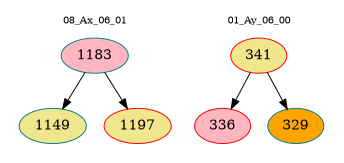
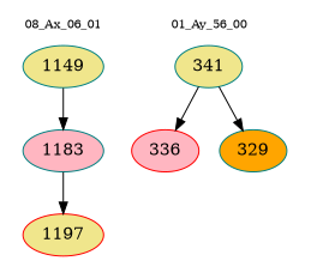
  digraph {
    node [color=teal fillcolor=khaki style=filled]
    edge [color=black]
    n1 [fillcolor=lightpink label=1183]
    n2 [label=1149]
    n3 [color=red label=1197]
-   n4 [color=red label=341]
+   n4 [label=341]
    n5 [color=red fillcolor=lightpink label=336]
    n6 [fillcolor=orange label=329]
    subgraph cluster_1 {
      color=white
      fontsize=10
      label="08_Ax_06_01"
      n1
      n2
      n3
    }
    subgraph cluster_2 {
      color=white
      fontsize=10
-     label="01_Ay_06_00"
+     label="01_Ay_56_00"
      n4
      n5
      n6
    }
-   n1 -> n2
+   n2 -> n1
    n1 -> n3
    n4 -> n5
    n4 -> n6
  }
